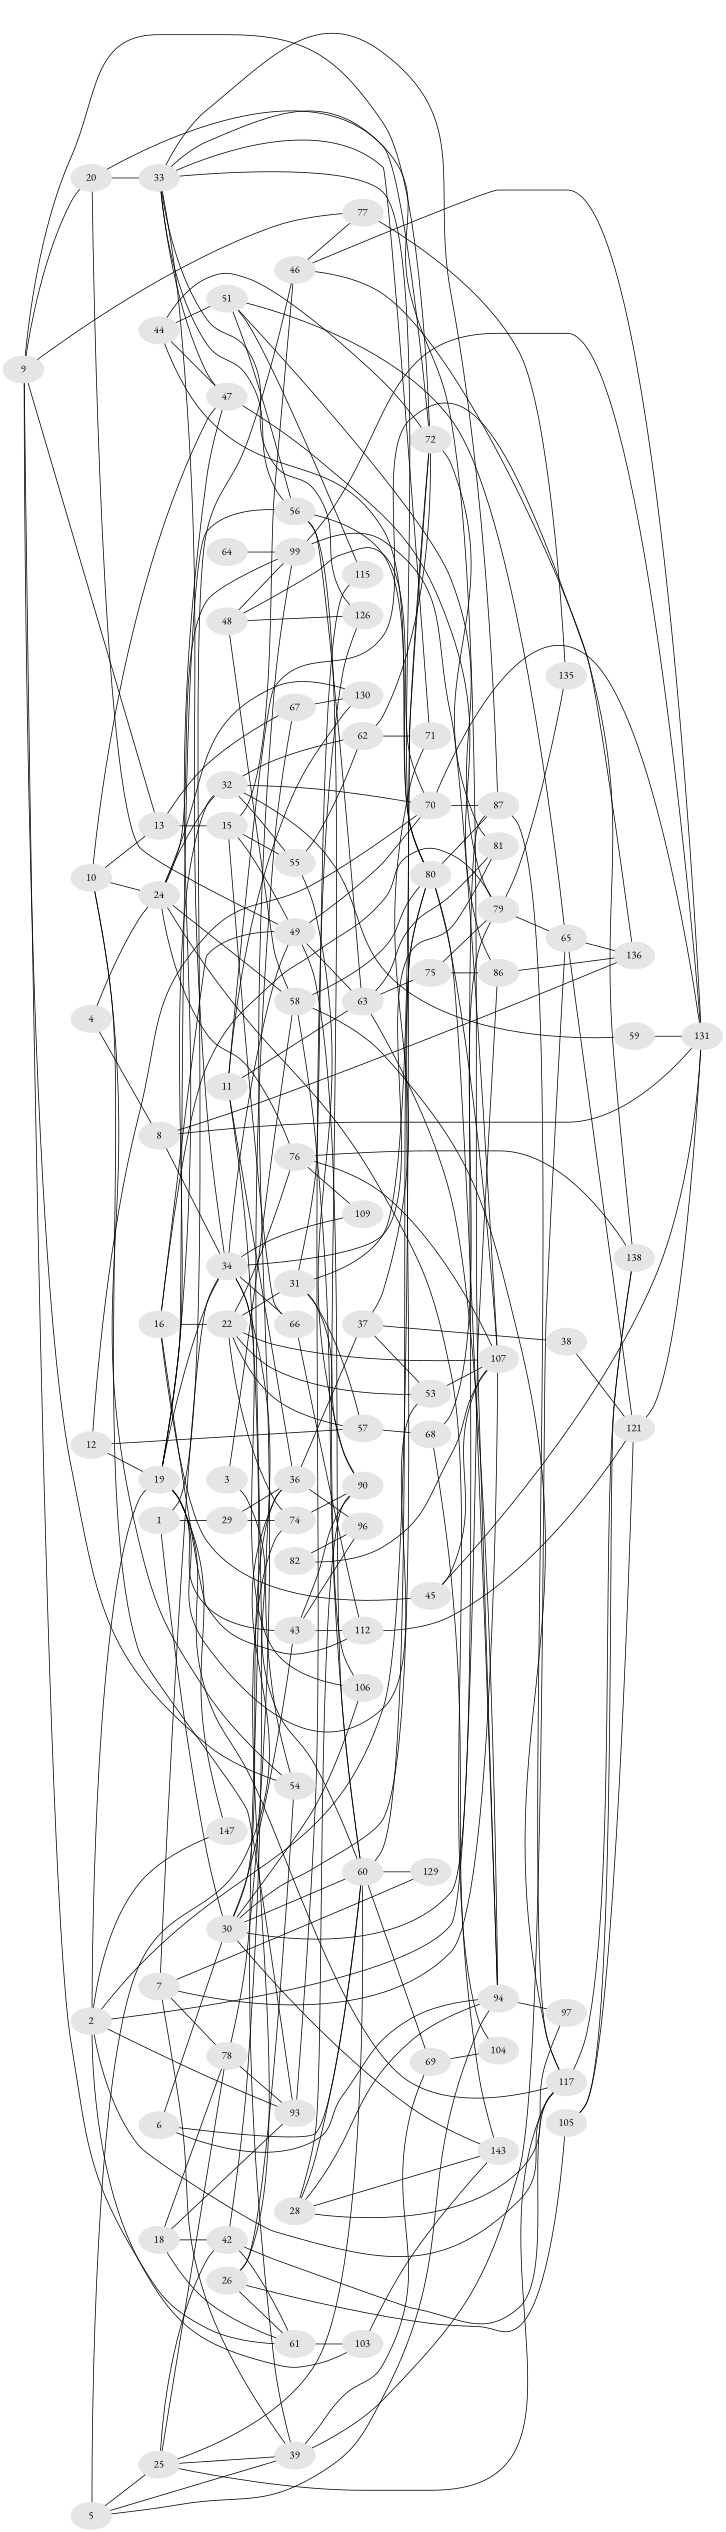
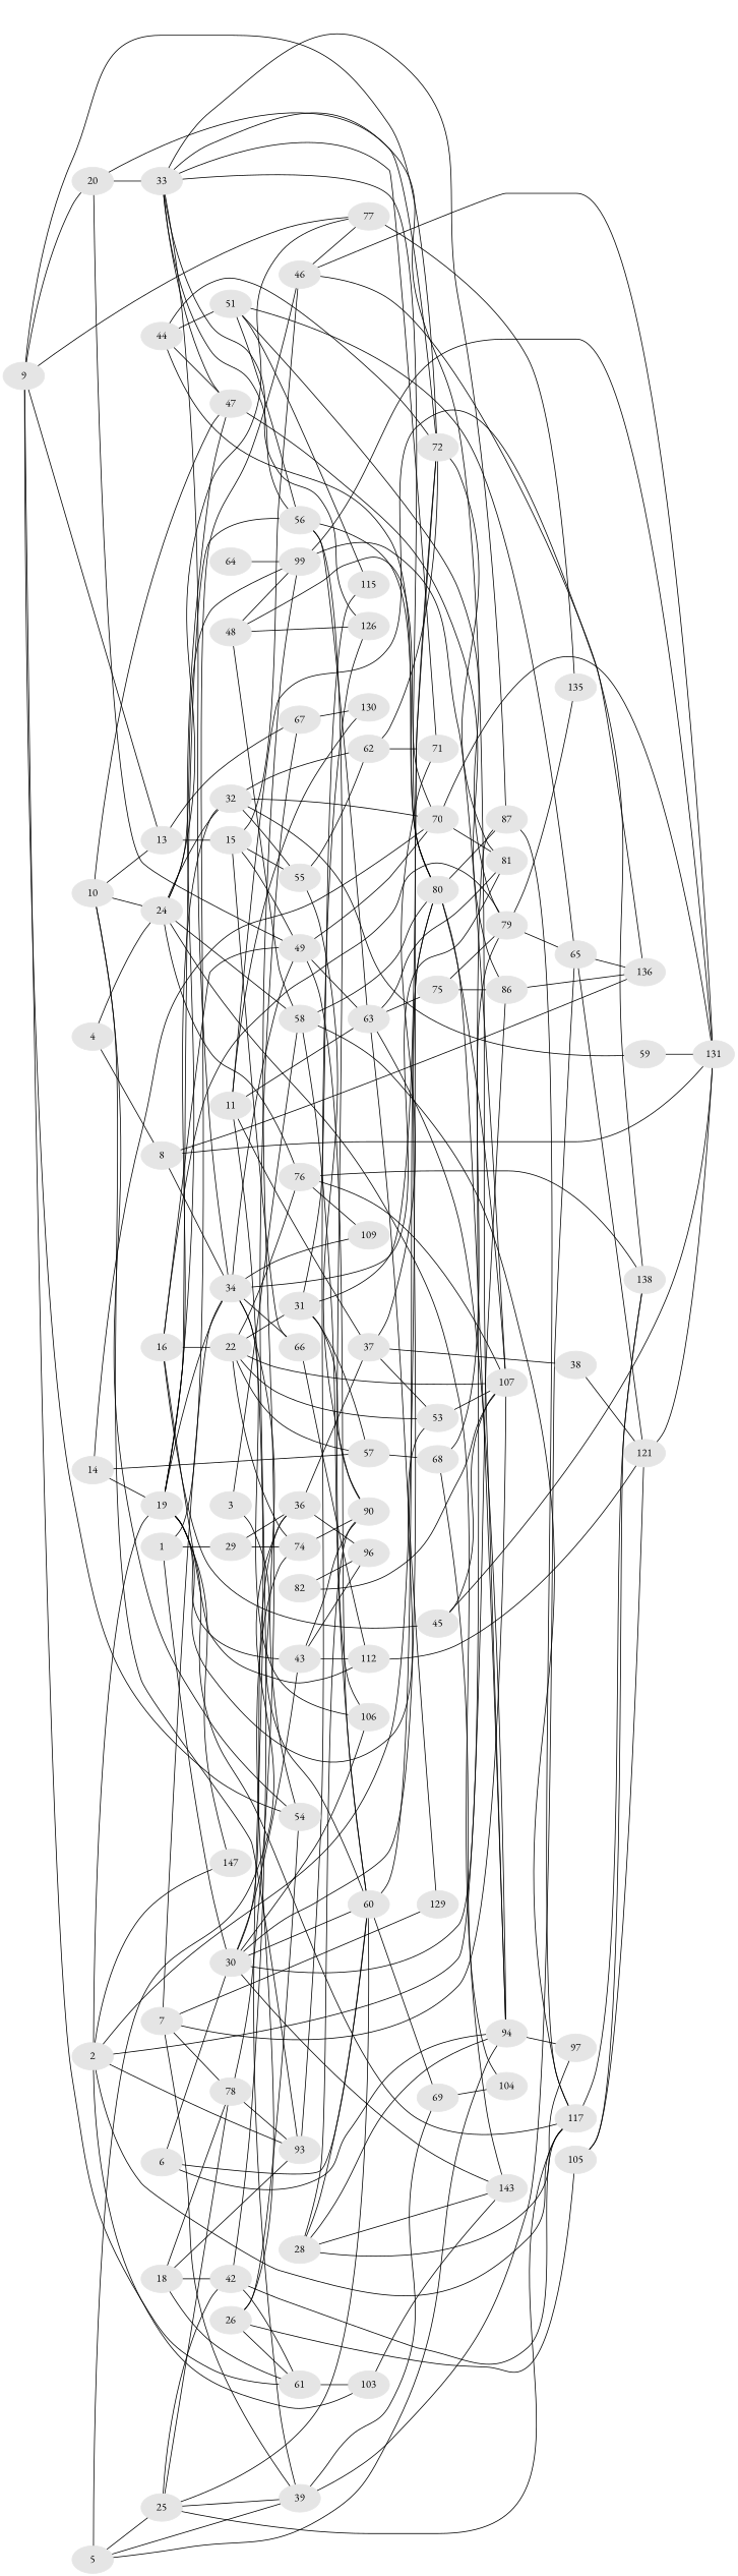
  graph {
    fontname="EB Garamond"
    rankdir=LR
    node [color=gray90 fontname="EB Garamond" style=filled]
    edge [fontname="EB Garamond"]
    1 [super="+122"]
    29
    30 [super="+35"]
    46 [super="+95"]
    36 [super="+140"]
    74
    60 [super="+89"]
    43 [super="+113"]
    143
    80 [super="+100"]
    87
    106
    131 [super="+141"]
    77
    138
    2 [super="+21"]
    19 [super="+120"]
    72
    86
    n20 [label=93 super="+128"]
    103
    117 [super="+123"]
    147
    34 [super="+93"]
    47 [super="+108"]
    32 [super="+88"]
    53 [super="+102"]
    56 [super="+137"]
    81
    136
    126
    58 [super="+144"]
    3
    69
    4
    8
    24 [super="+114"]
    130
    76 [super="+101"]
    99 [super="+119"]
    104
    5 [super="+84"]
    25 [super="+41"]
    39 [super="+127"]
    94
    78 [super="+134"]
    42
    37
    96
    n50 [label=65]
    97
    6 [super="+27"]
    7 [super="+23"]
    107 [super="+116"]
    129
    54
    66
    49 [super="+145"]
    109
    9 [super="+111"]
    13 [super="+52"]
    20 [super="+124"]
    61
    15
    67
    33 [super="+146"]
    112
    135
    10 [super="+50"]
    11
    63 [super="+83"]
    75
    31 [super="+133"]
    57
    n75 [label=90]
    115
    55 [super="+65"]
-   14 [label=12]
+   14
    70 [super="+118"]
    68
    62
    16 [super="+91"]
    22 [super="+90"]
    45
    79 [super="+110"]
    121 [super="+139"]
    18 [super="+73"]
    59
    71
    26 [super="+142"]
    105
    28
    38
    44 [super="+125"]
    51
    48
    64
    82
    1 -- 29
    1 -- 30
    1 -- 46
    29 -- 36
    29 -- 74
    30 -- 36
    30 -- 60
    30 -- 43
    30 -- 143
    30 -- 80
    30 -- 87
    30 -- 106
    46 -- 131
    46 -- 77
    46 -- 138
    36 -- 37
    36 -- 96
    74 -- n75
    60 -- 80
    60 -- 69
    43 -- 96
    43 -- 112
    43 -- n75
    80 -- 87
    80 -- 94
    80 -- 107
    87 -- 117
    77 -- 135
    2 -- 19
    2 -- 72
    2 -- 86 [weight=2]
    2 -- n20
    2 -- 103
    2 -- 117
    2 -- 147
    19 -- 43
    19 -- 117
    19 -- 147
    19 -- 34
    19 -- 47
    19 -- 32
    19 -- 53
    19 -- 56
    72 -- 81
    86 -- 136
    n20 -- 126
    103 -- 143
    117 -- 138
    34 -- 106
    34 -- 81
    34 -- 54
    34 -- 66
    34 -- 49
    34 -- 109
    47 -- 86
    32 -- 55
    32 -- 70
    32 -- 62
    32 -- 59
    53 -- 107
    56 -- 80
    56 -- 106
    56 -- 63
    58 -- 60
    58 -- 80
    58 -- 117
    3 -- 60
    3 -- 58
    69 -- 104
    4 -- 8
    4 -- 24
    8 -- 131
    8 -- 34
    8 -- 136
    24 -- 32
    24 -- 58
-   24 -- 130
+   24 -- 77
    24 -- 76
    24 -- 99
    24 -- 104
    76 -- 138
    76 -- 107
    76 -- 109
    99 -- 131
    99 -- 107
    5 -- 36
    5 -- 25
    5 -- 39 [weight=2]
    5 -- 94
    25 -- 60
    25 -- 117
    25 -- 39
    25 -- 78
    25 -- 42
    39 -- 69
    39 -- n50
    94 -- 97
    78 -- n20
    78 -- 99
    42 -- 117
    42 -- 61
    42 -- 67
    37 -- 53
    37 -- 71
    37 -- 38
    n50 -- 136
    n50 -- 121
    6 -- 30
    6 -- 60
    6 -- 94
    7 -- 34
    7 -- 39
    7 -- 78
    7 -- 107
    7 -- 129
    66 -- 112
    49 -- 60
    49 -- 63
    49 -- 70
    9 -- 77
    9 -- 72
    9 -- 54
    9 -- 13
    9 -- 20
    9 -- 61
    13 -- 15
    13 -- 67
    20 -- 72
    20 -- 49 [weight=2]
    20 -- 33
    61 -- 103
    15 -- 46
    15 -- 66
    15 -- 49
    15 -- 55
    67 -- 130
    33 -- 80
    33 -- 87
    33 -- 34
    33 -- 47
    33 -- 56
    33 -- 126
    33 -- 94
    33 -- 71
    112 -- 121
    10 -- n20
    10 -- 47
    10 -- 24
    10 -- 54
    10 -- 13 [weight=2]
-   11 -- 36
+   11 -- 37
    11 -- 136
    11 -- 130
    11 -- 39
    11 -- 63
    63 -- 81
    63 -- 94
-   60 -- 129
+   63 -- 129
    63 -- 75
    75 -- 86
    75 -- 79
    31 -- 72
    31 -- 57
    31 -- n75
    31 -- 115
    57 -- 68
    55 -- n75
    55 -- 62
    14 -- 19
    14 -- 57
    14 -- 70
-   70 -- 87 [weight=2]
+   70 -- 81 [weight=2]
    70 -- 131
    68 -- 143
    68 -- 79
    62 -- 72
    62 -- 71
    16 -- 49
    16 -- 112
    16 -- 22
    16 -- 45
    16 -- 79
    22 -- 74
    22 -- 53
    22 -- 76 [weight=2]
    22 -- 107
    22 -- 31 [weight=2]
    22 -- 57
    45 -- 131
    45 -- 107
    79 -- n50
    79 -- 135
    121 -- 131
    18 -- n20
    18 -- 78
    18 -- 42
    18 -- 61
    59 -- 131
    26 -- 74
    26 -- 54
    26 -- 61
    26 -- 105
    105 -- 138
    105 -- 121
    28 -- 60
    28 -- 143
    28 -- 94
    28 -- 97
    28 -- n75
    38 -- 121
    44 -- 80
    44 -- 72
    44 -- 47
    44 -- 51
    51 -- 56
    51 -- n50
    51 -- 115
    51 -- 79
    48 -- 126
    48 -- 58
    48 -- 99
    48 -- 70
    64 -- 99 [weight=2]
    82 -- 96
    82 -- 107
  }
